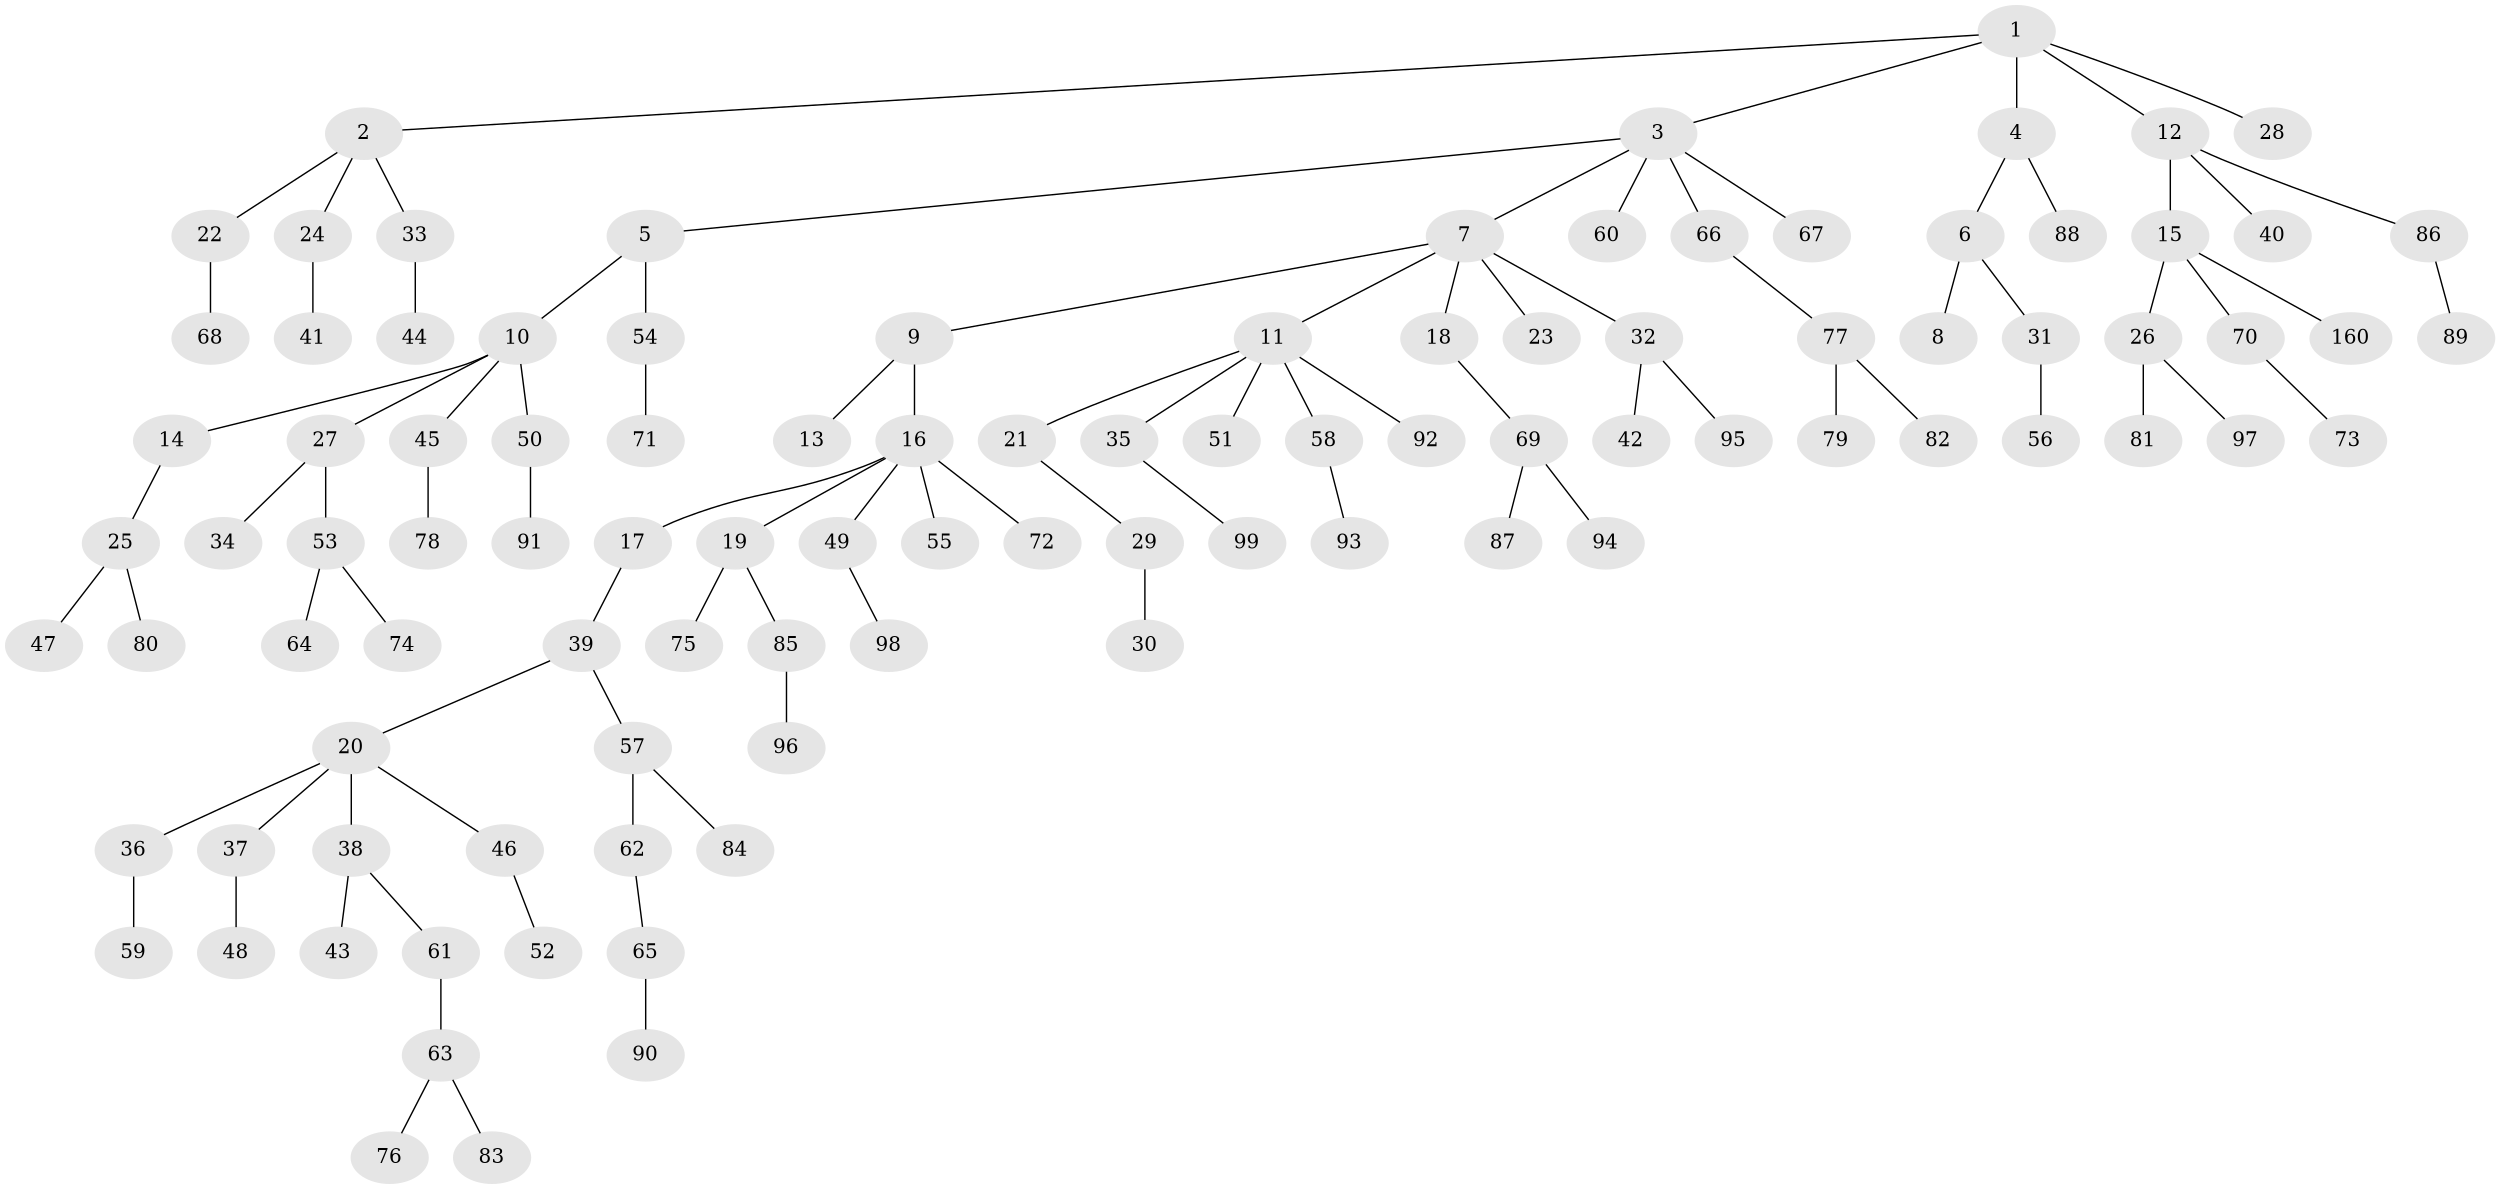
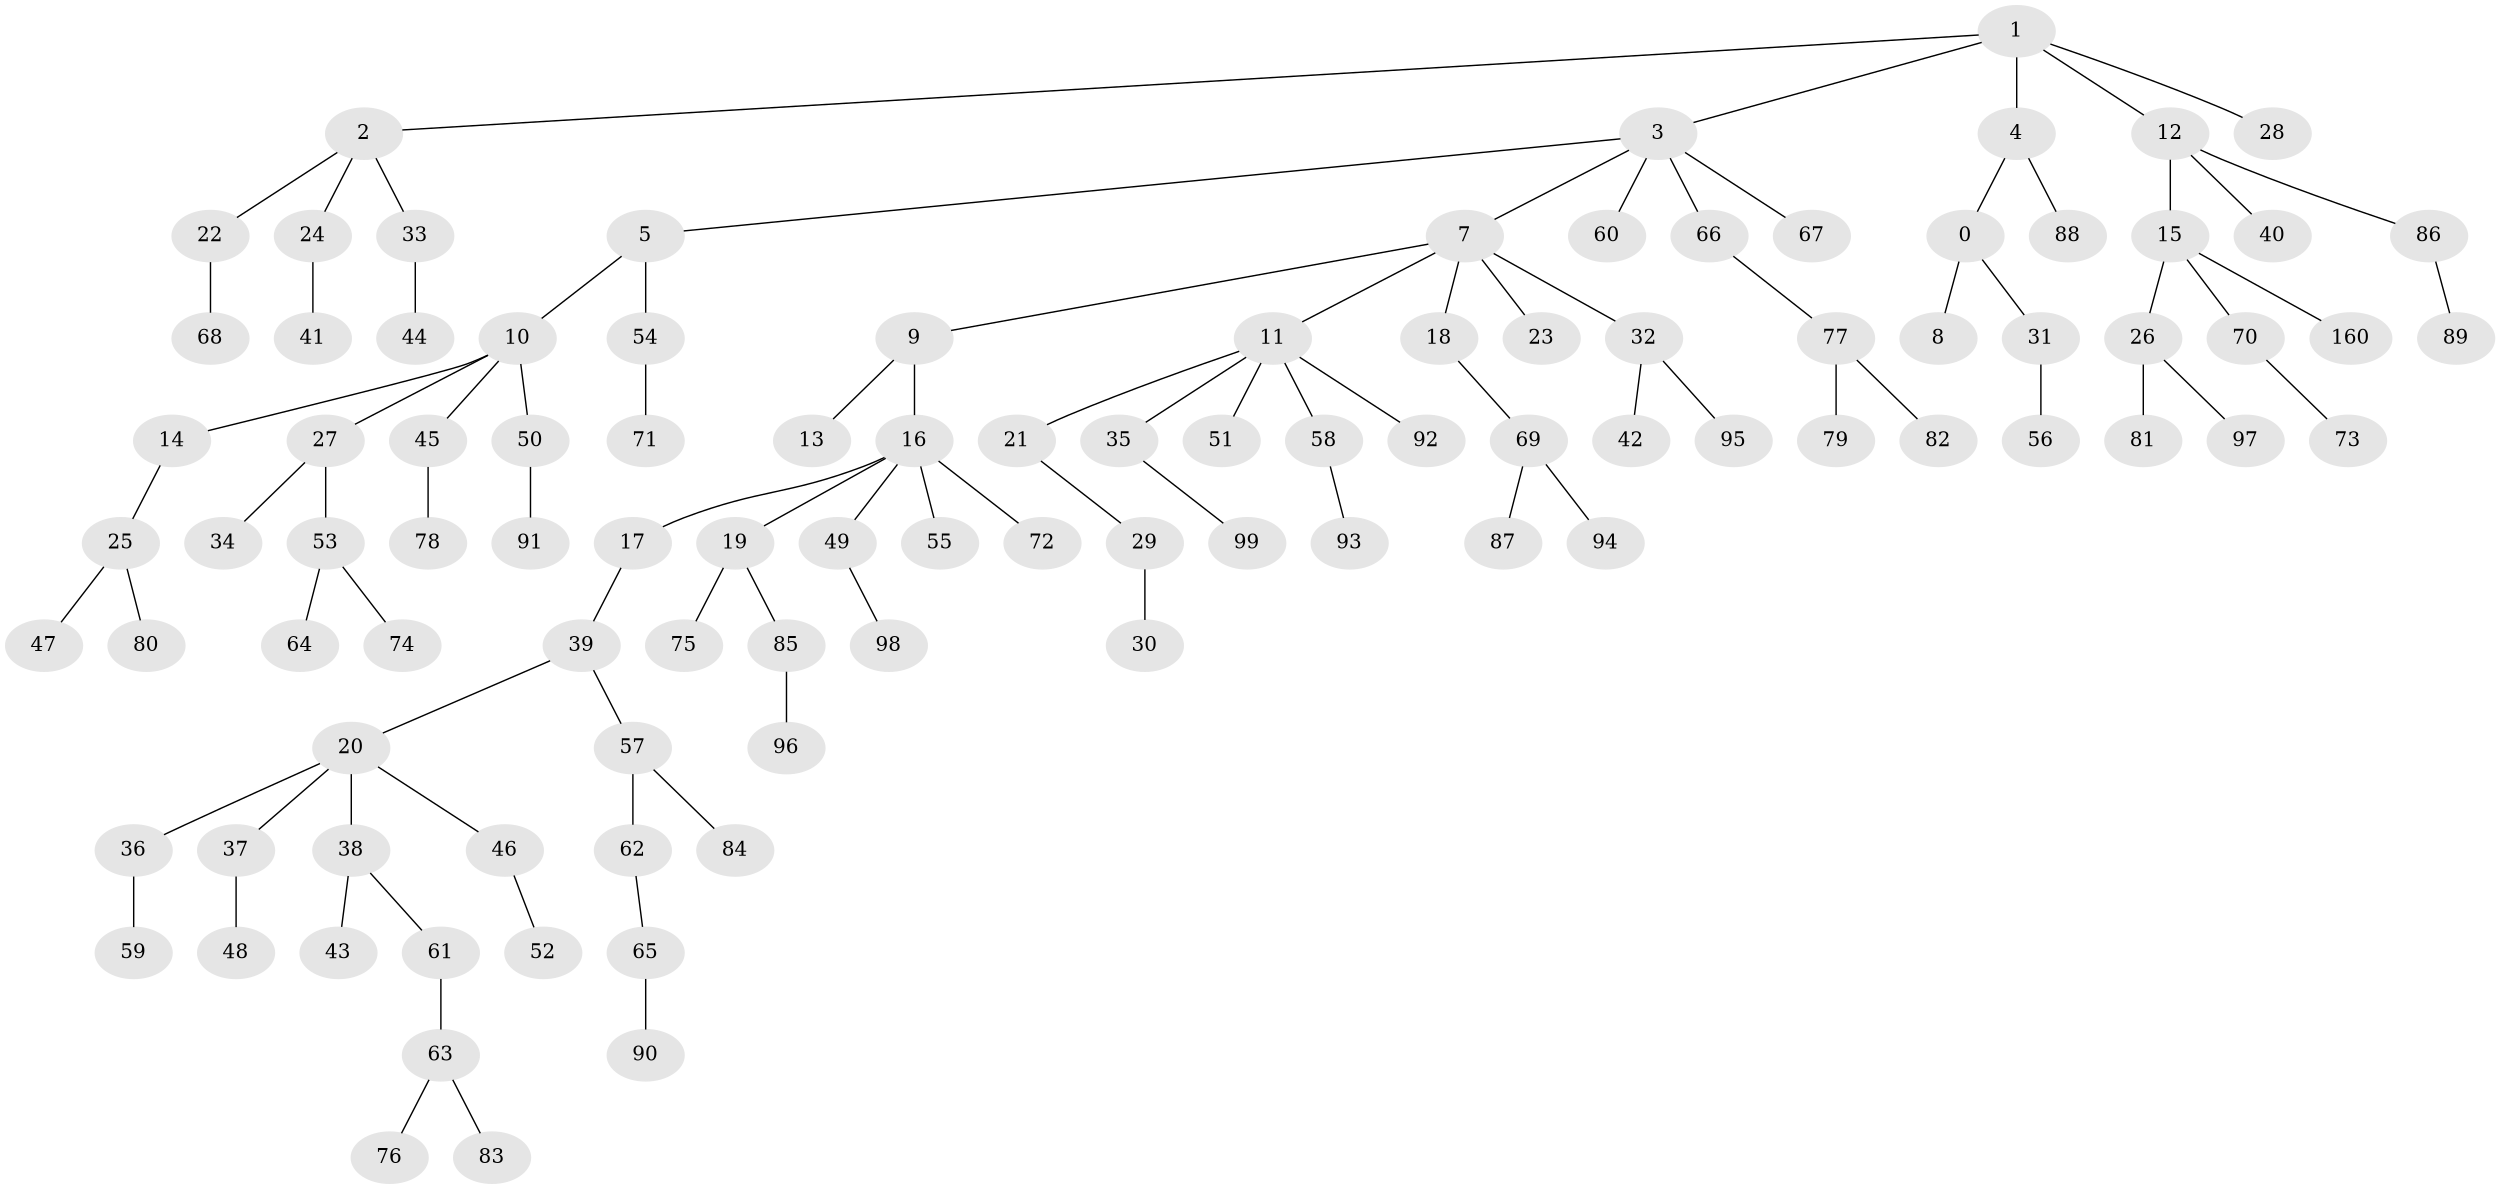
  graph {
    node [color=gray90 style=filled]
    1
    2
    3
    4
    12
    28
    22
    24
    33
    5
    7
    60
    66
    67
-   6
+   6 [label=0]
    88
    15
    40
    86
    68
    41
    44
    10
    54
    9
    11
    18
    23
    32
    77
    8
    31
    14
    27
    45
    50
    71
    56
    13
    16
    21
    35
    51
    58
    92
    69
    42
    95
    17
    19
    49
    55
    72
    25
    34
    53
    78
    91
    29
    99
    93
    26
    70
    n64 [label=160]
    89
    47
    80
    81
    97
    73
    39
    75
    85
    98
    20
    36
    37
    38
    46
    57
    87
    94
    96
    59
    48
    43
    61
    52
    30
    64
    74
    63
    62
    84
    65
    76
    83
    90
    79
    82
    1 -- 2
    1 -- 3
    1 -- 4
    1 -- 12
    1 -- 28
    2 -- 22
    2 -- 24
    2 -- 33
    3 -- 5
    3 -- 7
    3 -- 60
    3 -- 66
    3 -- 67
    4 -- 6
    4 -- 88
    12 -- 15
    12 -- 40
    12 -- 86
    22 -- 68
    24 -- 41
    33 -- 44
    5 -- 10
    5 -- 54
    7 -- 9
    7 -- 11
    7 -- 18
    7 -- 23
    7 -- 32
    66 -- 77
    6 -- 8
    6 -- 31
    15 -- 26
    15 -- 70
    15 -- n64
    86 -- 89
    10 -- 14
    10 -- 27
    10 -- 45
    10 -- 50
    54 -- 71
    9 -- 13
    9 -- 16
    11 -- 21
    11 -- 35
    11 -- 51
    11 -- 58
    11 -- 92
    18 -- 69
    32 -- 42
    32 -- 95
    77 -- 79
    77 -- 82
    31 -- 56
    14 -- 25
    27 -- 34
    27 -- 53
    45 -- 78
    50 -- 91
    16 -- 17
    16 -- 19
    16 -- 49
    16 -- 55
    16 -- 72
    21 -- 29
    35 -- 99
    58 -- 93
    69 -- 87
    69 -- 94
    17 -- 39
    19 -- 75
    19 -- 85
    49 -- 98
    25 -- 47
    25 -- 80
    53 -- 64
    53 -- 74
    29 -- 30
    26 -- 81
    26 -- 97
    70 -- 73
    39 -- 20
    39 -- 57
    85 -- 96
    20 -- 36
    20 -- 37
    20 -- 38
    20 -- 46
    36 -- 59
    37 -- 48
    38 -- 43
    38 -- 61
    46 -- 52
    57 -- 62
    57 -- 84
    61 -- 63
    63 -- 76
    63 -- 83
    62 -- 65
    65 -- 90
  }
